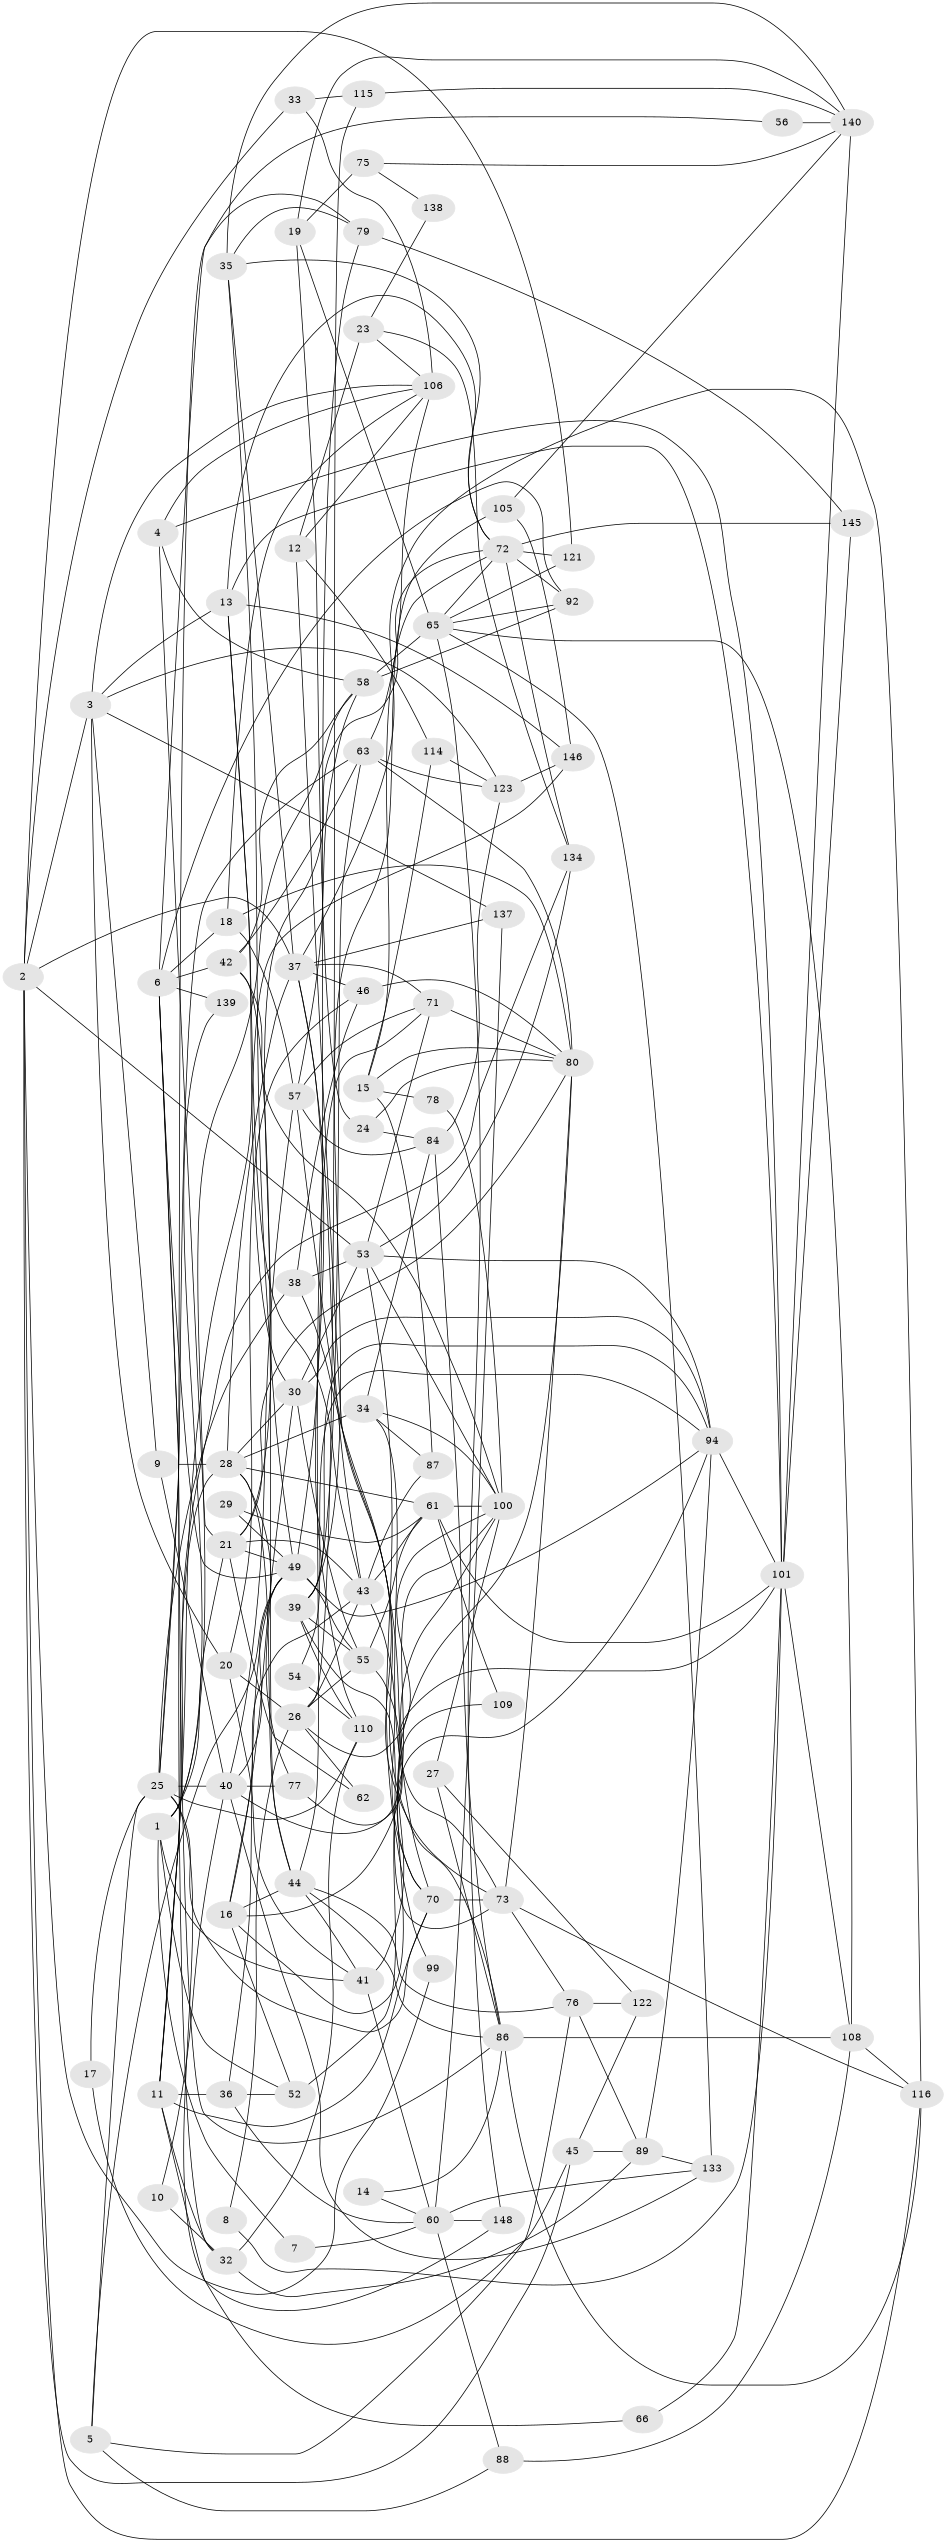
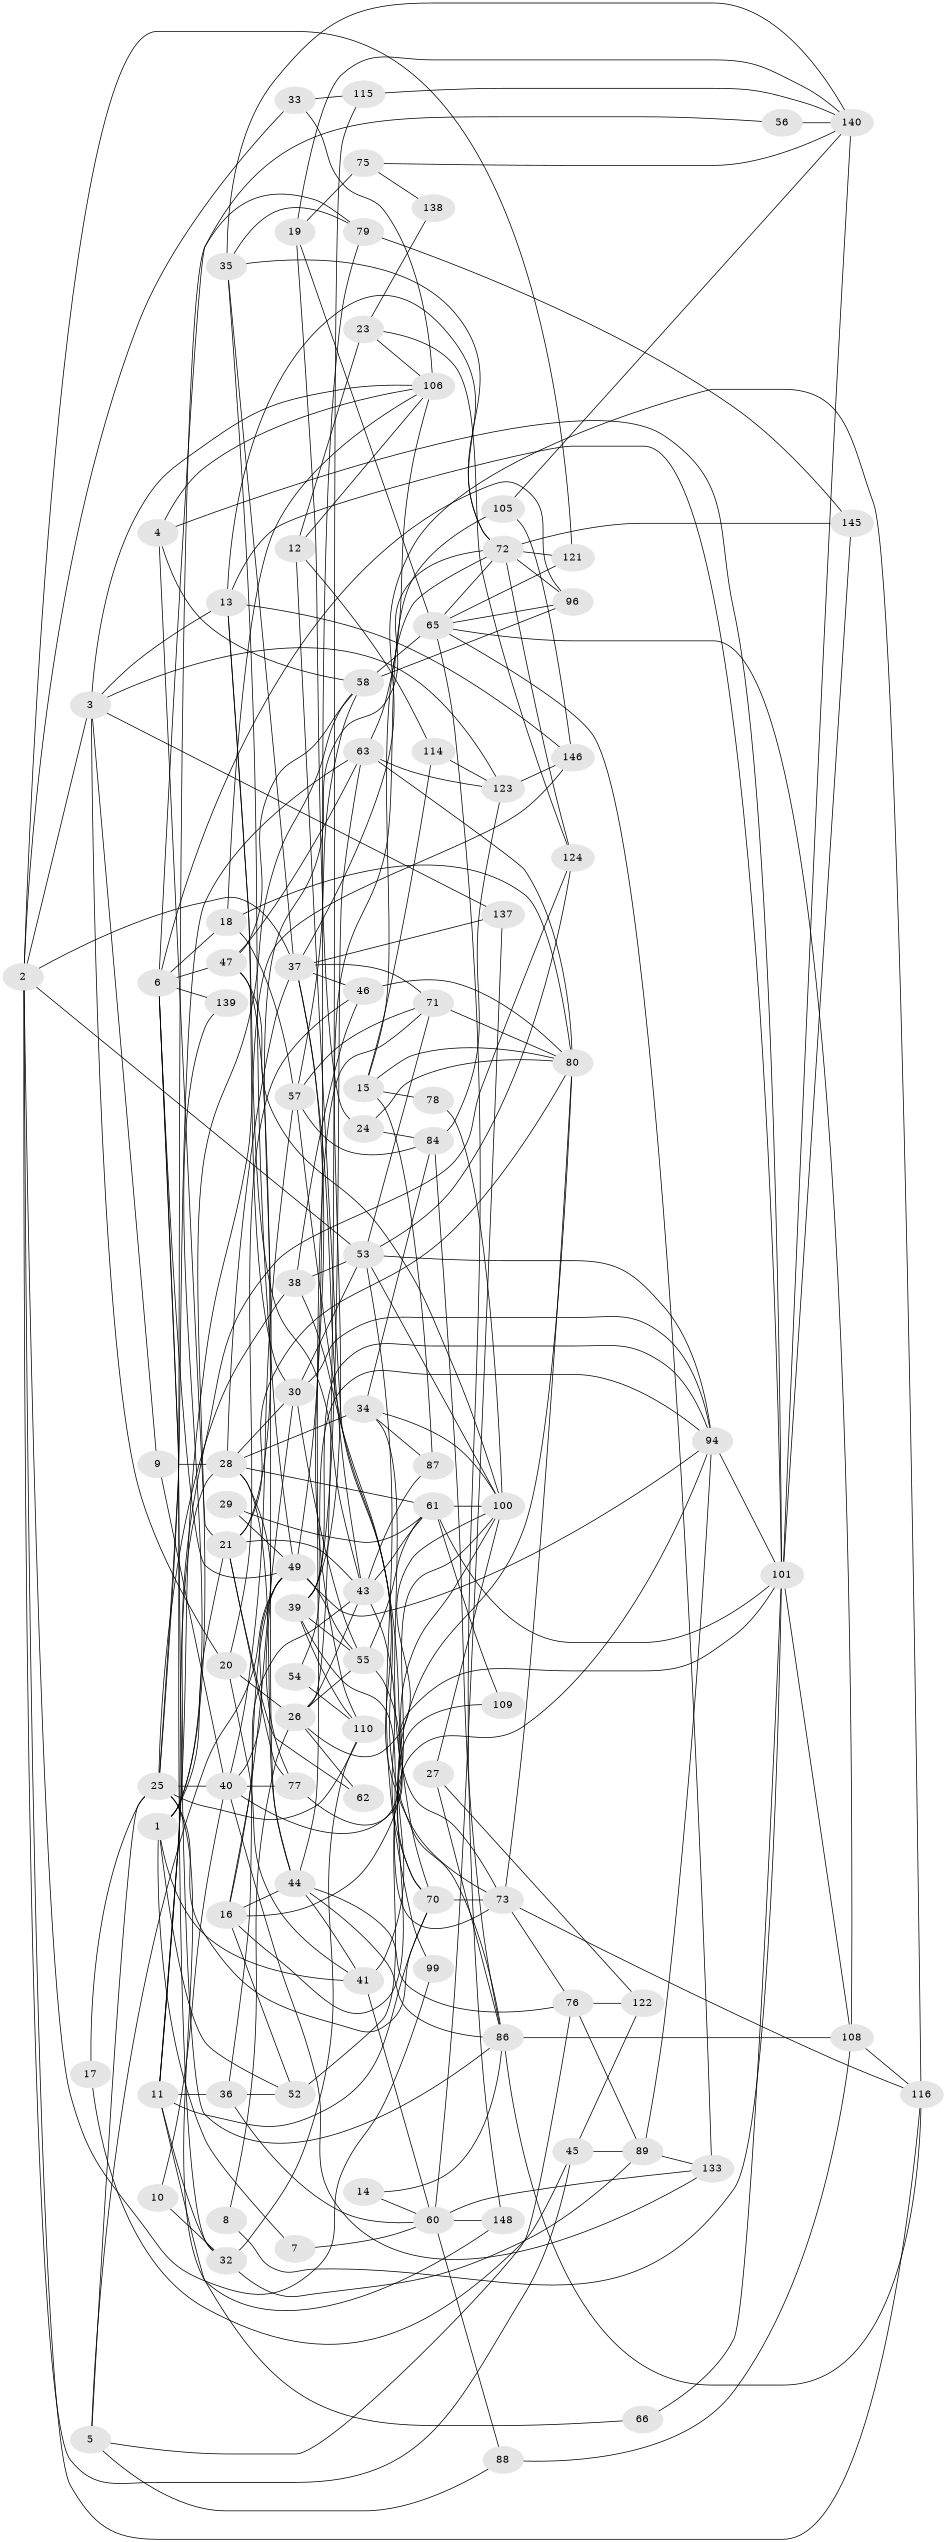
  graph {
    rankdir=LR
    node [color=gray90 style=filled]
    1
    7
    21 [super="+125"]
    n4 [label=41 super="+131"]
    52 [super="+107"]
    58 [super="+81"]
    139
    60 [super="+142"]
    43 [super="+129"]
    72 [super="+95"]
    80 [super="+147"]
    62
    77
    94
-   96 [label=92]
+   96
    65 [super="+113"]
    2 [super="+50"]
    3 [super="+135"]
    33
    37 [super="+112"]
    45
    53 [super="+111"]
    99
    116
    121
    9
    13 [super="+31"]
    20
    106 [super="+126"]
    123 [super="+143"]
    137
    115
    46 [super="+98"]
    110 [super="+127"]
    71 [super="+85"]
    122
    89 [super="+97"]
-   124 [super="+130" label=134]
+   124 [super="+130"]
    100 [super="+117"]
    28 [super="+90"]
    40 [super="+47"]
    101 [super="+119"]
    146
    30 [super="+104"]
    26 [super="+68"]
    4
    140 [super="+141"]
    108 [super="+144"]
    145
    5 [super="+120"]
    25 [super="+59"]
    49 [super="+102"]
    76 [super="+132"]
    88
    70 [super="+92"]
    38
    56
    63 [super="+118"]
    66
    79
    55 [super="+128"]
    6 [super="+91"]
    18 [super="+93"]
    32 [super="+41"]
-   42 [super="+82"]
+   42 [super="+82" label=47]
    86 [super="+103"]
    57 [super="+74"]
    44 [super="+51"]
    148
    133
    8
    34
    61 [super="+136"]
    10
    11 [super="+22"]
    36
    73 [super="+83"]
    12
    23
    114
    138
    87
    14
    15 [super="+67"]
    78
    16 [super="+69"]
    109
    17
    84
    19
    24
    75
    27
    29
    35 [super="+64"]
    39 [super="+134"]
    105
    54
    1 -- 7
    1 -- 21
    1 -- n4
    1 -- 52
    1 -- 58
    1 -- 139
    7 -- 60
    21 -- 43
    21 -- 72
    21 -- 80
    21 -- 62
-   21 -- 49
+   21 -- 77
    n4 -- 60
    n4 -- 80
    52 -- 94
    58 -- 96
    58 -- 65
    60 -- 137
    60 -- 88
    60 -- 148
    60 -- 133
    43 -- 70
    43 -- 61
    43 -- 87
    72 -- 96
    72 -- 121
    72 -- 124
    72 -- 145
    77 -- 101
    94 -- 101
    65 -- 72
    65 -- 96
    65 -- 121
    65 -- 108
    65 -- 148
    65 -- 133
    2 -- 3
    2 -- 33
    2 -- 37
    2 -- 45
    2 -- 53
    2 -- 99
    2 -- 116
    2 -- 121
    3 -- 9
    3 -- 13
    3 -- 20
    3 -- 106
    3 -- 123
    3 -- 137
    33 -- 106
    33 -- 115
    37 -- 43
    37 -- 116
    37 -- 137
    37 -- 46
    37 -- 110
    37 -- 71
    45 -- 122
    45 -- 89
    53 -- 94
    53 -- 99
    53 -- 71
    53 -- 124
    53 -- 100
    9 -- 28
    9 -- 40
    13 -- 43
    13 -- 72
    13 -- 101
    13 -- 146
    13 -- 30
    20 -- n4
    20 -- 46
    20 -- 26
    123 -- 146
    115 -- 140
    46 -- 80
    71 -- 80
    89 -- 94
    89 -- 133
    28 -- 77
    28 -- 37
    28 -- 30
    28 -- 44
    28 -- 34
    28 -- 61
    40 -- 77
    40 -- 100
    40 -- 49
    40 -- 57
    40 -- 133
    101 -- 140
    101 -- 108
    101 -- 145
    30 -- 94
    30 -- 53
    30 -- 55
    26 -- 43
    26 -- 62
    26 -- 115
    26 -- 100
    26 -- 55
    4 -- 21
    4 -- 58
    4 -- 106
    4 -- 101
    108 -- 116
    5 -- 25
    5 -- 49
    5 -- 76
    5 -- 88
    25 -- 110 [weight=2]
    25 -- 40
    25 -- 70
    25 -- 38
    25 -- 56
    25 -- 63
    25 -- 66
    49 -- 94
    49 -- 79
    49 -- 55
    76 -- 122
    76 -- 89
    88 -- 108
    70 -- 73
    38 -- 53
    38 -- 46
    38 -- 73
    56 -- 140
    63 -- 80
    63 -- 106
    63 -- 123
    66 -- 101
    79 -- 145
    55 -- 70
    55 -- 61
    6 -- 139
    6 -- 96
    6 -- 49
    6 -- 79
    6 -- 18
    6 -- 32
    6 -- 42
    6 -- 86
    18 -- 80
    18 -- 106
    18 -- 57
    32 -- 110
    32 -- 89
    42 -- 58
    42 -- 100
    42 -- 63
    42 -- 44
    86 -- 116
    86 -- 108
    57 -- 58
    57 -- 71
    57 -- 86
    57 -- 84
    44 -- n4
    44 -- 71
    44 -- 76
    44 -- 86
    8 -- 101
    8 -- 26
    34 -- 100
    34 -- 73
    34 -- 87
    34 -- 84
    61 -- 100
    61 -- 101
    61 -- 109
    10 -- 40
    10 -- 32
    11 -- 124
    11 -- 28
    11 -- 146
    11 -- 70
    11 -- 32
    11 -- 148
    11 -- 36
    36 -- 52
    36 -- 60
    36 -- 49
    73 -- 80
    73 -- 116
    73 -- 76
    12 -- 106
    12 -- 70
    12 -- 23
    12 -- 114
    23 -- 106
    23 -- 124
    23 -- 138
    114 -- 123
    14 -- 60
    14 -- 86
    15 -- 72
    15 -- 80
    15 -- 114
    15 -- 87
    15 -- 78
    78 -- 100
    16 -- 52
    16 -- 43
    16 -- 100
    16 -- 30
    16 -- 44
    16 -- 109
    17 -- 45
    17 -- 25
    84 -- 123
    84 -- 86
    19 -- 65
    19 -- 140
    19 -- 24
    19 -- 75
    24 -- 80
    24 -- 84
    75 -- 140
    75 -- 138
    27 -- 122
    27 -- 100
    27 -- 86
    29 -- 49
    29 -- 61
    35 -- 72
    35 -- 37
    35 -- 140
    35 -- 49
    35 -- 79
    39 -- 94
    39 -- 110
    39 -- 63
    39 -- 55
    39 -- 73
    39 -- 105
    105 -- 146
    105 -- 140
    54 -- 94
    54 -- 110
  }
